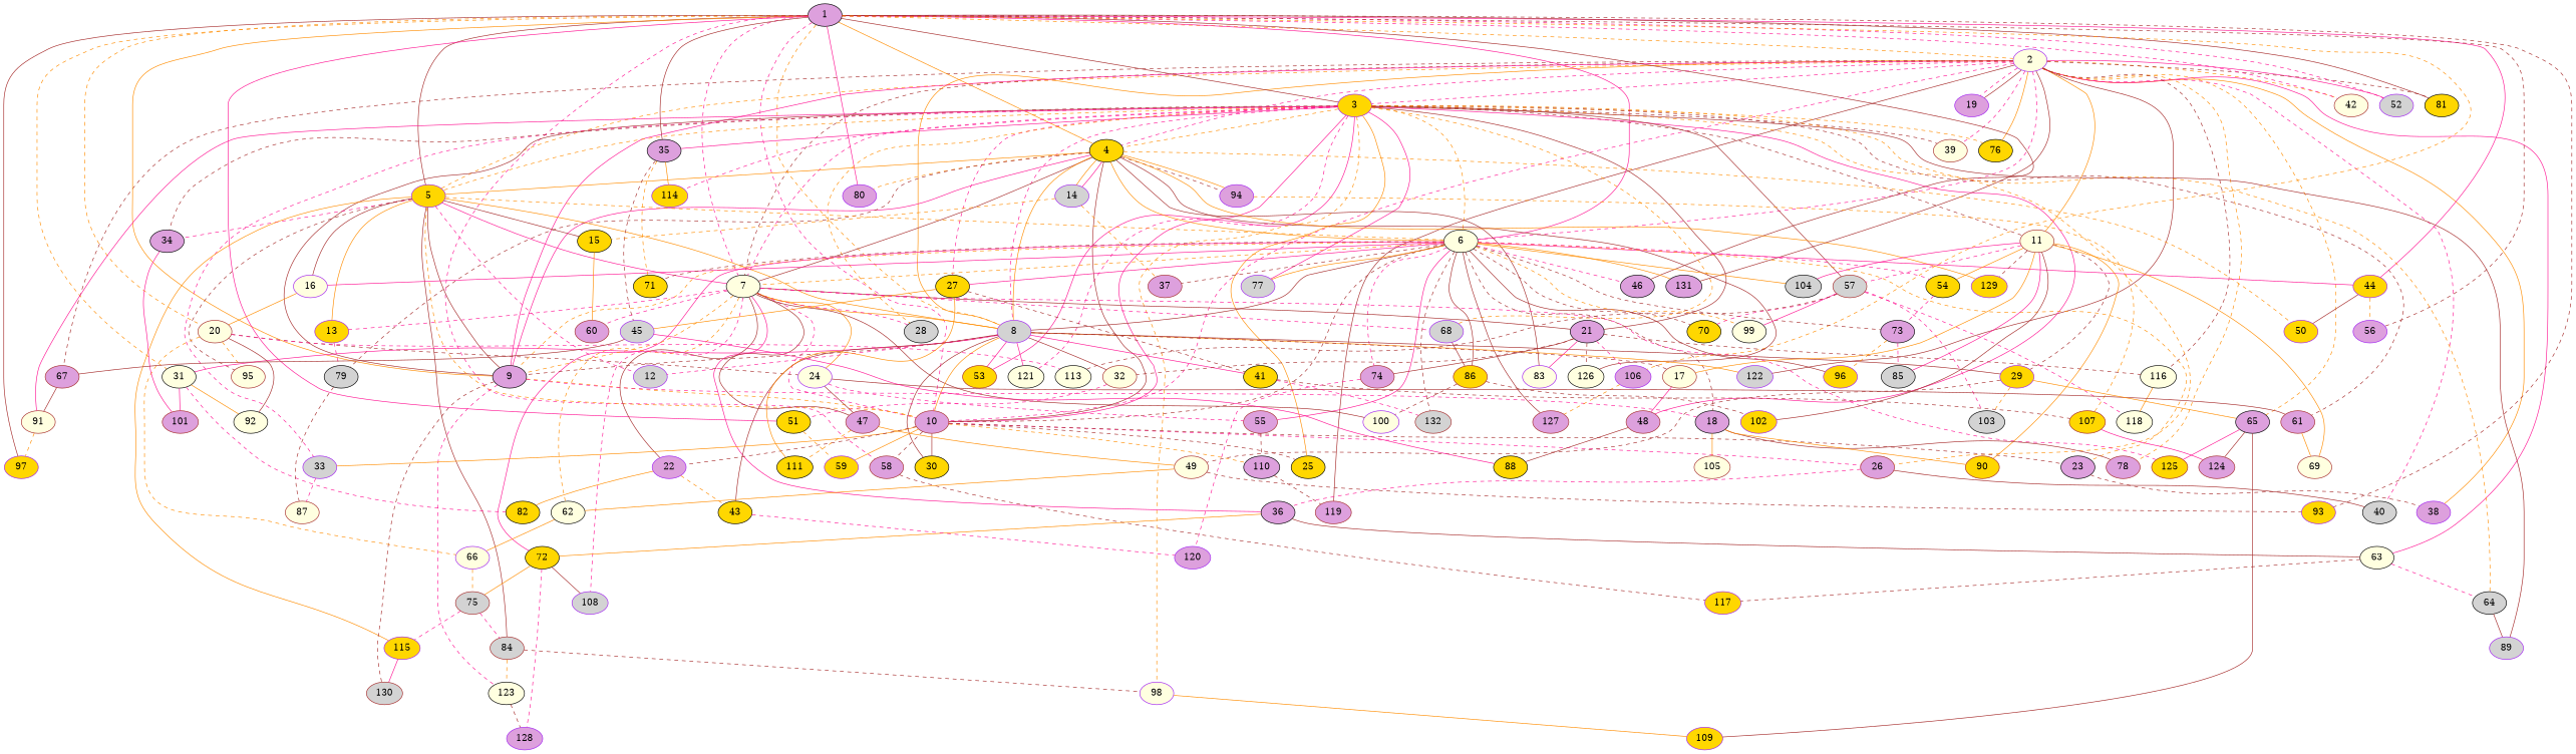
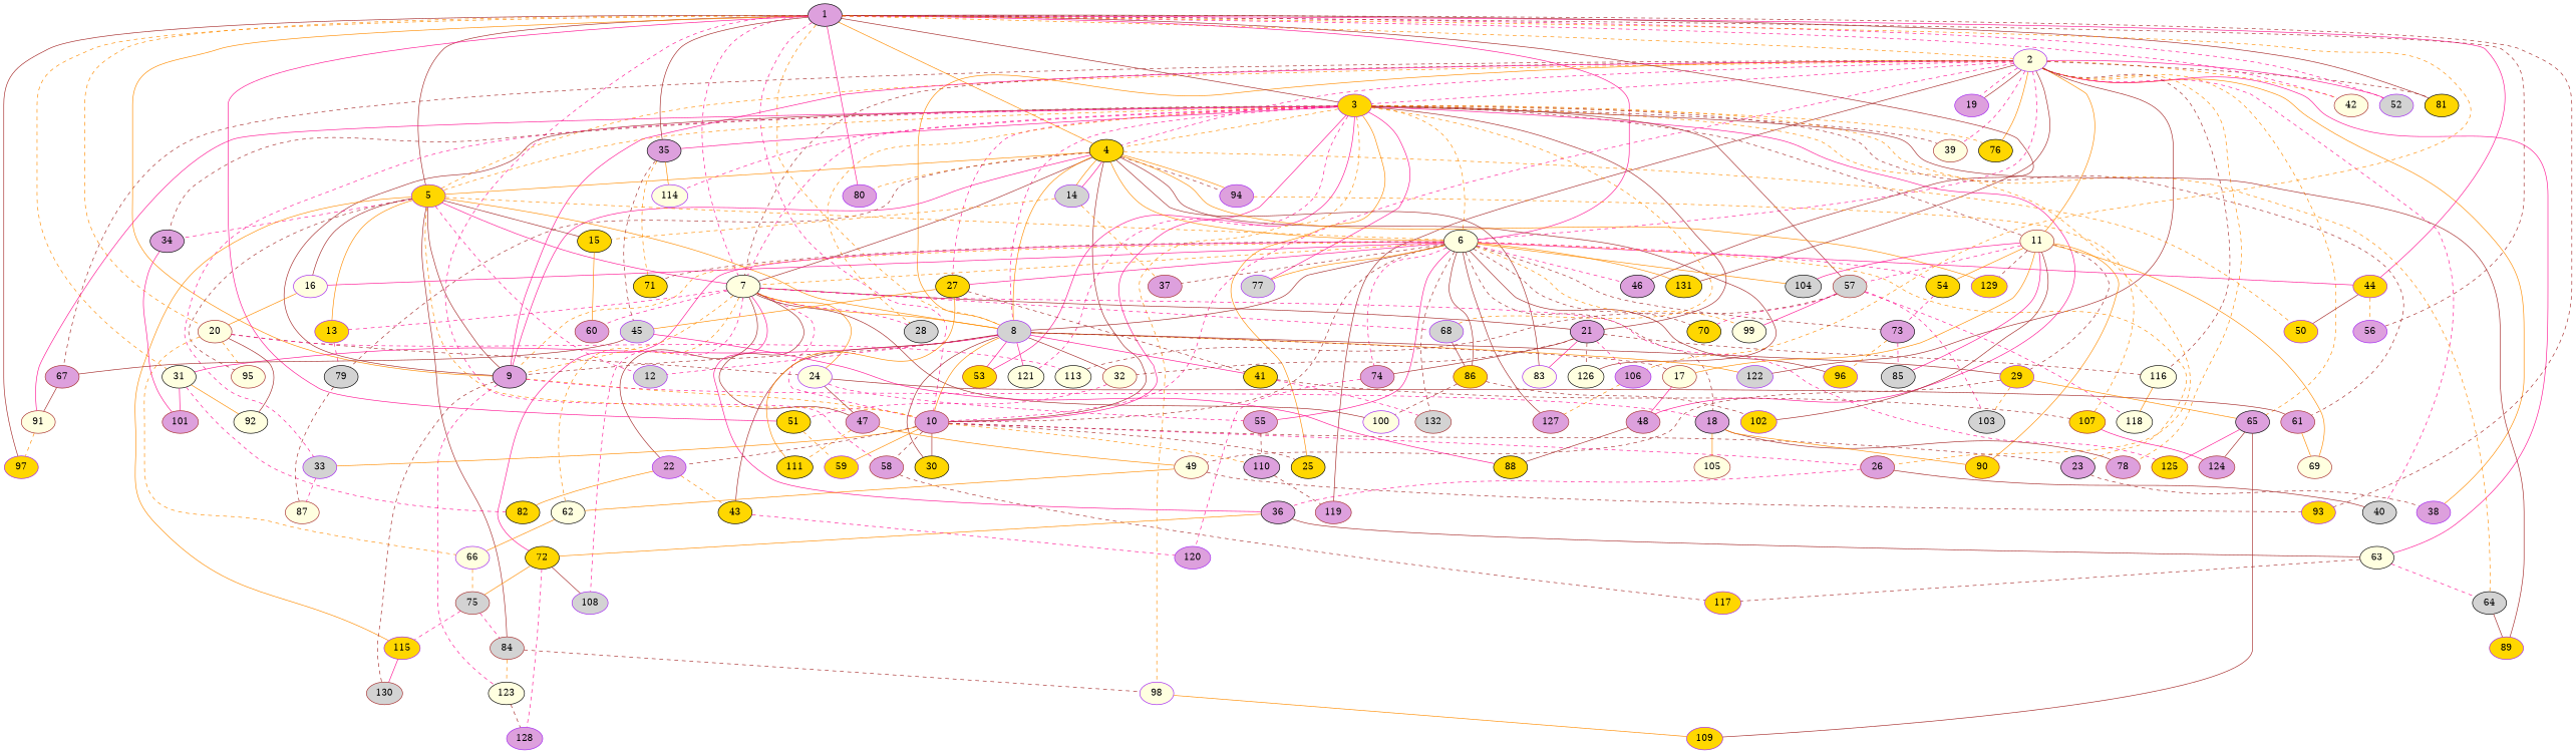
  graph {
    node [color=black fillcolor=plum style=filled]
    edge [color=brown style=dashed]
    2 [color=purple fillcolor=lightyellow]
    1
    3 [color=purple fillcolor=gold]
    4 [fillcolor=gold]
    5 [color=purple fillcolor=gold]
    6 [fillcolor=lightyellow]
    7 [fillcolor=lightyellow]
    8 [color=purple fillcolor=lightgrey]
    9
    10 [color=brown]
    20 [color=brown fillcolor=lightyellow]
    31 [fillcolor=lightyellow]
    35
    42 [color=brown fillcolor=lightyellow]
    44 [color=purple fillcolor=gold]
    46
    51 [fillcolor=gold]
    52 [color=purple fillcolor=lightgrey]
    56 [color=purple]
    58 [color=brown]
    80 [color=purple]
    81 [fillcolor=gold]
    93 [color=purple fillcolor=gold]
    97 [color=purple fillcolor=gold]
    106 [color=purple]
    11 [color=brown fillcolor=lightyellow]
    19 [color=purple]
    38 [color=purple]
    39 [color=brown fillcolor=lightyellow]
    40 [fillcolor=lightgrey]
    63 [fillcolor=lightyellow]
    65
    67 [color=brown]
    76 [fillcolor=gold]
    78 [color=brown]
    116 [fillcolor=lightyellow]
    119 [color=brown]
    122 [color=purple fillcolor=lightgrey]
-   131
+   131 [fillcolor=gold]
    21
    25 [fillcolor=gold]
    26 [color=brown]
    27 [fillcolor=gold]
    28 [fillcolor=lightgrey]
    33 [color=purple fillcolor=lightgrey]
    34
    48 [color=brown]
    53 [color=brown fillcolor=gold]
    57 [color=brown fillcolor=lightgrey]
    61 [color=brown]
    64 [fillcolor=lightgrey]
    68 [color=purple fillcolor=lightgrey]
    77 [color=purple fillcolor=lightgrey]
-   89 [color=purple fillcolor=lightgrey]
+   89 [color=purple fillcolor=gold]
    91 [color=brown fillcolor=lightyellow]
    98 [color=purple fillcolor=lightyellow]
-   114 [color=purple fillcolor=gold]
+   114 [color=purple fillcolor=lightyellow]
    121 [fillcolor=lightyellow]
    14 [color=purple fillcolor=lightgrey]
    50 [color=purple fillcolor=gold]
    79 [fillcolor=lightgrey]
    83 [color=purple fillcolor=lightyellow]
    94 [color=purple]
    126 [fillcolor=lightyellow]
    129 [color=purple fillcolor=gold]
    12 [color=purple fillcolor=lightgrey]
    13 [color=purple fillcolor=gold]
    15 [fillcolor=gold]
    16 [color=purple fillcolor=lightyellow]
    84 [color=brown fillcolor=lightgrey]
    95 [color=brown fillcolor=lightyellow]
    115 [color=purple fillcolor=gold]
    18
    23
    37 [color=brown]
    54 [fillcolor=gold]
    55 [color=brown]
    70 [fillcolor=gold]
    71 [fillcolor=gold]
    72 [fillcolor=gold]
    73
    74 [color=brown]
    86 [color=brown fillcolor=gold]
    96 [color=purple fillcolor=gold]
    99 [fillcolor=lightyellow]
    104 [fillcolor=lightgrey]
    n87 [color=brown fillcolor=lightgrey label=132]
    127 [color=brown]
    22 [color=purple]
    24 [color=purple fillcolor=lightyellow]
    36
    47 [color=brown]
    60 [color=brown]
    62 [fillcolor=lightyellow]
    100 [color=purple fillcolor=lightyellow]
    108 [color=purple fillcolor=lightgrey]
    125 [color=brown fillcolor=gold]
    17 [color=brown fillcolor=lightyellow]
    29 [color=purple fillcolor=gold]
    30 [fillcolor=gold]
    32 [color=brown fillcolor=lightyellow]
    41 [fillcolor=gold]
    43 [fillcolor=gold]
    123 [fillcolor=lightyellow]
    130 [color=brown fillcolor=lightgrey]
    59 [color=purple fillcolor=gold]
    110
    66 [color=purple fillcolor=lightyellow]
    92 [fillcolor=lightyellow]
    113 [fillcolor=lightyellow]
    82 [fillcolor=gold]
    101 [color=brown]
    45 [color=purple fillcolor=lightgrey]
    117 [color=purple fillcolor=gold]
    69 [color=brown fillcolor=lightyellow]
    85 [fillcolor=lightgrey]
    90 [color=brown fillcolor=gold]
    102 [color=purple fillcolor=gold]
    109 [color=purple fillcolor=gold]
    124 [color=brown]
    105 [color=brown fillcolor=lightyellow]
    118 [fillcolor=lightyellow]
    111 [fillcolor=gold]
    87 [color=brown fillcolor=lightyellow]
    88 [fillcolor=gold]
    103 [fillcolor=lightgrey]
    107 [color=brown fillcolor=gold]
    75 [color=brown fillcolor=lightgrey]
    128 [color=purple]
    120 [color=purple]
    49 [color=brown fillcolor=lightyellow]
    2 -- 3 [color=deeppink]
    2 -- 4 [color=deeppink]
    2 -- 5 [color=darkorange]
    2 -- 6 [color=deeppink]
    2 -- 7
    2 -- 8 [color=darkorange style=solid]
    2 -- 9 [color=deeppink style=solid]
    2 -- 10 [color=deeppink]
    2 -- 42 [color=darkorange]
    2 -- 52 [color=deeppink style=solid]
    2 -- 81
    2 -- 11 [color=darkorange style=solid]
    2 -- 19 [color=deeppink]
    2 -- 19 [style=solid]
    2 -- 38 [color=darkorange style=solid]
    2 -- 39 [color=deeppink]
    2 -- 40 [color=deeppink]
    2 -- 63 [color=deeppink style=solid]
    2 -- 65 [color=darkorange]
    2 -- 67
    2 -- 76 [color=darkorange style=solid]
    2 -- 78 [color=darkorange]
    2 -- 116
    2 -- 119 [style=solid]
    2 -- 122 [style=solid]
    2 -- 131 [style=solid]
    1 -- 2 [color=darkorange]
    1 -- 3 [style=solid]
    1 -- 4 [color=darkorange style=solid]
    1 -- 5 [style=solid]
    1 -- 6 [color=deeppink style=solid]
    1 -- 7 [color=deeppink]
    1 -- 8 [color=darkorange]
    1 -- 9 [color=darkorange style=solid]
    1 -- 10 [color=deeppink]
    1 -- 20 [color=darkorange]
    1 -- 31 [color=darkorange]
    1 -- 35 [style=solid]
    1 -- 42 [color=deeppink]
    1 -- 44 [color=deeppink style=solid]
    1 -- 46 [style=solid]
    1 -- 51 [color=deeppink style=solid]
    1 -- 52 [color=deeppink]
    1 -- 56
    1 -- 58 [color=deeppink]
    1 -- 80 [color=deeppink style=solid]
    1 -- 81 [style=solid]
    1 -- 93
    1 -- 97 [style=solid]
    1 -- 106 [color=darkorange]
    3 -- 4 [color=darkorange]
    3 -- 5 [color=darkorange]
    3 -- 6 [color=darkorange]
    3 -- 7 [color=deeppink]
    3 -- 8 [color=deeppink]
    3 -- 9 [style=solid]
    3 -- 10 [color=deeppink style=solid]
    3 -- 35 [color=deeppink style=solid]
    3 -- 11
    3 -- 39
    3 -- 76 [color=darkorange]
    3 -- 21 [style=solid]
    3 -- 25 [color=darkorange style=solid]
    3 -- 26 [color=darkorange]
    3 -- 27 [color=deeppink]
    3 -- 28 [color=darkorange]
    3 -- 33 [color=deeppink]
    3 -- 34
    3 -- 48 [color=deeppink style=solid]
    3 -- 53 [color=deeppink style=solid]
    3 -- 57 [style=solid]
    3 -- 61
    3 -- 64 [color=darkorange]
    3 -- 68 [color=darkorange]
    3 -- 77 [color=deeppink style=solid]
    3 -- 89 [style=solid]
    3 -- 91 [color=deeppink style=solid]
    3 -- 98 [color=darkorange]
    3 -- 114 [color=deeppink]
    3 -- 121 [color=deeppink]
    4 -- 5 [color=darkorange style=solid]
    4 -- 6 [color=darkorange style=solid]
    4 -- 7 [style=solid]
    4 -- 8 [color=darkorange style=solid]
    4 -- 9 [color=deeppink style=solid]
    4 -- 10 [style=solid]
    4 -- 80 [color=darkorange]
    4 -- 14 [color=darkorange style=solid]
    4 -- 14 [color=deeppink style=solid]
    4 -- 50 [color=darkorange]
    4 -- 79
    4 -- 83 [style=solid]
    4 -- 94
    4 -- 94 [color=darkorange style=solid]
    4 -- 126 [style=solid]
    4 -- 129 [color=darkorange style=solid]
    5 -- 6 [color=darkorange]
    5 -- 7 [color=deeppink style=solid]
    5 -- 8 [color=darkorange style=solid]
    5 -- 9 [style=solid]
    5 -- 10 [color=darkorange]
    5 -- 34 [color=deeppink]
    5 -- 12 [color=deeppink]
    5 -- 13 [color=darkorange style=solid]
    5 -- 15 [style=solid]
    5 -- 16 [style=solid]
    5 -- 84 [style=solid]
    5 -- 95
    5 -- 115 [color=darkorange style=solid]
    6 -- 7 [color=darkorange]
    6 -- 8 [style=solid]
    6 -- 9 [color=darkorange]
    6 -- 10
    6 -- 44 [color=deeppink style=solid]
    6 -- 46 [color=deeppink]
    6 -- 131 [color=darkorange style=solid]
    6 -- 27 [color=deeppink style=solid]
    6 -- 77 [color=darkorange style=solid]
    6 -- 16 [color=deeppink style=solid]
    6 -- 18
    6 -- 23 [color=darkorange]
    6 -- 37
    6 -- 54 [color=deeppink]
    6 -- 55 [color=deeppink style=solid]
    6 -- 70
    6 -- 71
    6 -- 72 [color=deeppink style=solid]
    6 -- 73
    6 -- 74 [color=deeppink]
    6 -- 86 [style=solid]
    6 -- 96 [style=solid]
    6 -- 99 [color=darkorange]
    6 -- 104 [color=darkorange style=solid]
    6 -- n87
    6 -- 127 [style=solid]
    7 -- 8 [color=darkorange style=solid]
    7 -- 9 [color=darkorange]
    7 -- 10 [color=deeppink]
    7 -- 21 [style=solid]
    7 -- 28 [color=deeppink]
    7 -- 68 [color=deeppink]
    7 -- 13 [color=deeppink]
    7 -- 22 [style=solid]
    7 -- 24 [color=darkorange style=solid]
    7 -- 36 [color=deeppink style=solid]
    7 -- 47 [style=solid]
    7 -- 60 [color=deeppink]
    7 -- 62 [color=darkorange]
    7 -- 100 [style=solid]
    7 -- 108 [color=deeppink]
    7 -- 125 [color=deeppink]
    8 -- 9
    8 -- 10 [color=darkorange style=solid]
    8 -- 31 [color=deeppink style=solid]
    8 -- 122 [color=darkorange style=solid]
    8 -- 53 [color=deeppink style=solid]
    8 -- 121 [color=deeppink style=solid]
    8 -- 12 [color=deeppink]
    8 -- 17
    8 -- 29 [style=solid]
    8 -- 30 [style=solid]
    8 -- 32 [style=solid]
    8 -- 41 [color=deeppink style=solid]
    8 -- 43 [style=solid]
    9 -- 10 [color=darkorange]
    9 -- 18 [color=deeppink]
    9 -- 123 [color=deeppink]
    9 -- 130
    10 -- 58
    10 -- 25
    10 -- 26 [color=deeppink]
    10 -- 33 [color=darkorange style=solid]
    10 -- 23
    10 -- 22
    10 -- 30 [style=solid]
    10 -- 59 [color=darkorange style=solid]
    10 -- 110 [color=darkorange]
    20 -- 95 [color=darkorange]
    20 -- 24
    20 -- 66 [color=darkorange]
    20 -- 92 [style=solid]
    20 -- 113 [color=deeppink]
    31 -- 92 [color=darkorange style=solid]
    31 -- 82 [color=deeppink]
    31 -- 101 [color=deeppink style=solid]
    35 -- 114 [color=darkorange style=solid]
    35 -- 71 [color=darkorange]
    35 -- 45
    44 -- 56 [color=darkorange]
    44 -- 50 [style=solid]
    51 -- 59 [color=darkorange]
    58 -- 117
    106 -- 127 [color=darkorange]
    11 -- 57 [color=deeppink]
    11 -- 129
    11 -- 54 [color=darkorange style=solid]
    11 -- 104 [color=deeppink style=solid]
    11 -- 17 [color=darkorange style=solid]
    11 -- 29
    11 -- 69 [color=darkorange style=solid]
    11 -- 85 [color=deeppink style=solid]
    11 -- 90 [color=darkorange style=solid]
    11 -- 102 [style=solid]
    63 -- 64 [color=deeppink]
    63 -- 117
    65 -- 125 [color=deeppink style=solid]
    65 -- 109 [style=solid]
    65 -- 124 [style=solid]
    67 -- 91 [style=solid]
    116 -- 118 [color=darkorange style=solid]
    21 -- 106 [color=deeppink]
    21 -- 116
    21 -- 83 [color=deeppink style=solid]
    21 -- 126
    21 -- 74 [style=solid]
    21 -- 32
    26 -- 40 [style=solid]
    26 -- 36 [color=deeppink]
    27 -- 41
    27 -- 45 [color=darkorange style=solid]
    27 -- 111 [color=darkorange style=solid]
    33 -- 87 [color=deeppink]
    34 -- 101 [color=deeppink style=solid]
    48 -- 88 [style=solid]
    57 -- 70 [color=deeppink]
    57 -- 99 [color=deeppink style=solid]
    57 -- 113
    57 -- 118 [color=deeppink]
    57 -- 103 [color=deeppink]
    61 -- 69 [color=darkorange style=solid]
    64 -- 89 [style=solid]
    68 -- 86 [style=solid]
    91 -- 97 [color=darkorange]
    98 -- 109 [color=darkorange style=solid]
    14 -- 15 [color=darkorange]
    14 -- 37 [color=darkorange]
    79 -- 87
    94 -- 107 [color=darkorange]
    13 -- 79 [color=deeppink]
    15 -- 60 [color=darkorange style=solid]
    16 -- 20 [color=darkorange style=solid]
    84 -- 98
    84 -- 123 [color=darkorange]
    115 -- 130 [color=deeppink style=solid]
    18 -- 78 [style=solid]
    18 -- 90 [color=darkorange style=solid]
    18 -- 105 [color=darkorange style=solid]
    23 -- 38
    54 -- 73 [color=deeppink]
    55 -- 110
    72 -- 108 [style=solid]
    72 -- 75 [color=darkorange style=solid]
    72 -- 128 [color=deeppink]
    73 -- 96 [color=darkorange]
    73 -- 85 [color=deeppink]
    74 -- 120 [color=deeppink]
    86 -- 100
    86 -- 102
    22 -- 43 [color=darkorange]
    22 -- 82 [color=darkorange style=solid]
    24 -- 61 [style=solid]
    24 -- 55 [color=deeppink]
    24 -- 47 [style=solid]
    36 -- 63 [style=solid]
    36 -- 72 [color=darkorange style=solid]
    47 -- 111 [color=darkorange]
    47 -- 49 [color=darkorange style=solid]
    62 -- 66 [color=darkorange style=solid]
    17 -- 48 [color=deeppink style=solid]
    29 -- 65 [color=darkorange style=solid]
    29 -- 103 [color=darkorange]
    29 -- 49
    32 -- 51 [color=deeppink]
    41 -- n87 [color=deeppink]
    41 -- 107
    43 -- 120 [color=deeppink]
    123 -- 128
    110 -- 119
    66 -- 75 [color=darkorange]
    45 -- 67 [style=solid]
    45 -- 88 [color=deeppink style=solid]
    107 -- 124 [color=deeppink style=solid]
    75 -- 84 [color=deeppink]
    75 -- 115 [color=deeppink]
    49 -- 93
    49 -- 62 [color=darkorange style=solid]
  }
